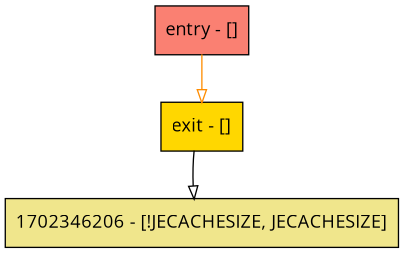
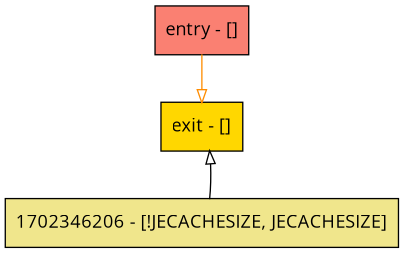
  digraph {
    fontname="Open Sans"
    node [fontname="Open Sans" shape=record style=filled]
    edge [arrowhead=onormal fontname="Open Sans"]
    n1 [fillcolor=salmon label="entry - []"]
    n2 [fillcolor=gold label="exit - []"]
    n3 [fillcolor=khaki label="1702346206 - [!JECACHESIZE, JECACHESIZE]"]
    n1 -> n2 [color=darkorange]
-   n2 -> n3 [color=black]
+   n3 -> n2 [color=black]
  }
